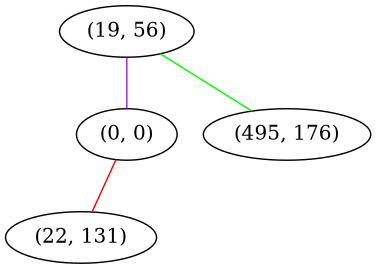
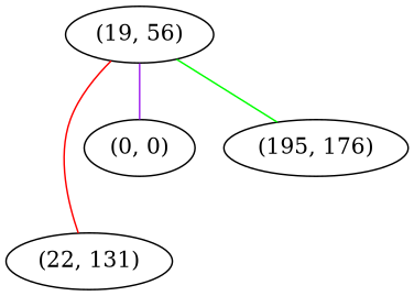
  graph {
    n1 [label="(22, 131)"]
    "(19, 56)"
    "(0, 0)"
-   "(195, 176)" [label="(495, 176)"]
-   "(0, 0)" -- n1 [color=red weight=1]
+   "(195, 176)"
+   "(19, 56)" -- n1 [color=red weight=1]
    "(19, 56)" -- "(0, 0)" [color=purple weight=4]
    "(19, 56)" -- "(195, 176)" [color=green weight=2]
  }
